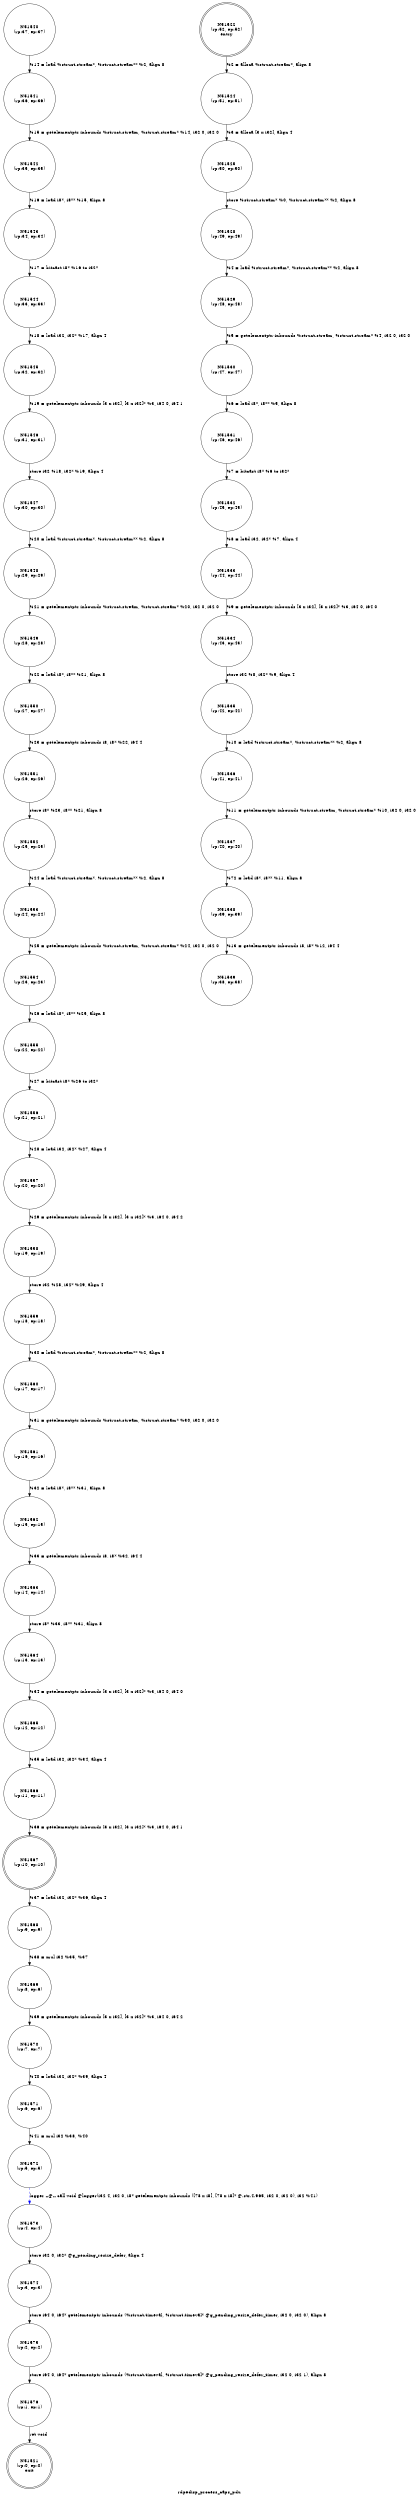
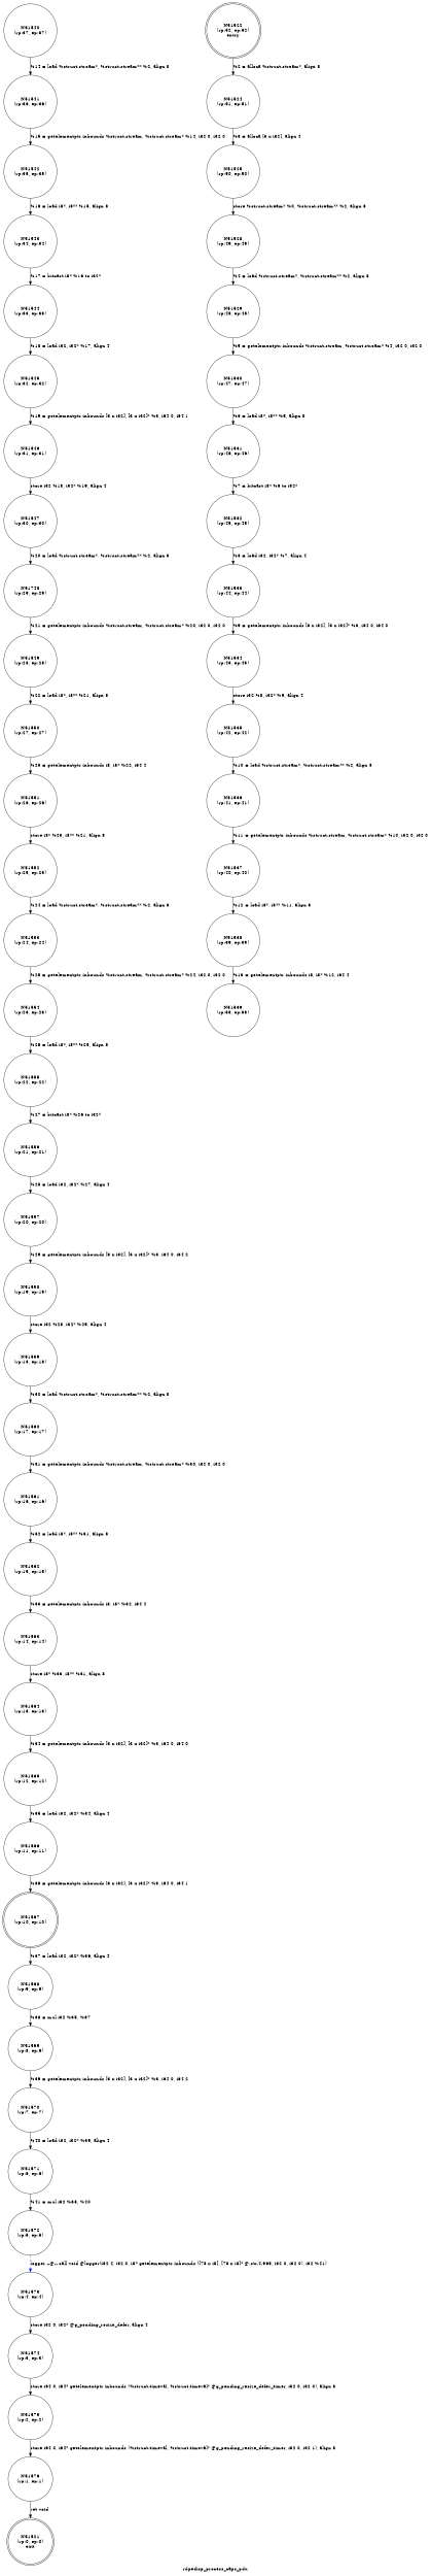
  digraph {
    label=rdpedisp_process_caps_pdu
    node [shape=circle]
    n1 [label="N51521\n(rp:0, ep:0)\nexit" shape=doublecircle]
    n2 [label="N51522\n(rp:52, ep:52)\nentry" shape=doublecircle]
    n3 [label="N51524\n(rp:51, ep:51)"]
    n4 [label="N51525\n(rp:50, ep:50)"]
    n5 [label="N51528\n(rp:49, ep:49)"]
    n6 [label="N51529\n(rp:48, ep:48)"]
    n7 [label="N51530\n(rp:47, ep:47)"]
    n8 [label="N51531\n(rp:46, ep:46)"]
    n9 [label="N51532\n(rp:45, ep:45)"]
    n10 [label="N51533\n(rp:44, ep:44)"]
    n11 [label="N51534\n(rp:43, ep:43)"]
    n12 [label="N51535\n(rp:42, ep:42)"]
    n13 [label="N51536\n(rp:41, ep:41)"]
    n14 [label="N51537\n(rp:40, ep:40)"]
    n15 [label="N51538\n(rp:39, ep:39)"]
    n16 [label="N51539\n(rp:38, ep:38)"]
    n17 [label="N51540\n(rp:37, ep:37)"]
    n18 [label="N51541\n(rp:36, ep:36)"]
    n19 [label="N51542\n(rp:35, ep:35)"]
    n20 [label="N51543\n(rp:34, ep:34)"]
    n21 [label="N51544\n(rp:33, ep:33)"]
    n22 [label="N51545\n(rp:32, ep:32)"]
    n23 [label="N51546\n(rp:31, ep:31)"]
    n24 [label="N51547\n(rp:30, ep:30)"]
-   n25 [label="N51548\n(rp:29, ep:29)"]
+   n25 [label="N51748\n(rp:29, ep:29)"]
    n26 [label="N51549\n(rp:28, ep:28)"]
    n27 [label="N51550\n(rp:27, ep:27)"]
    n28 [label="N51551\n(rp:26, ep:26)"]
    n29 [label="N51552\n(rp:25, ep:25)"]
    n30 [label="N51553\n(rp:24, ep:24)"]
    n31 [label="N51554\n(rp:23, ep:23)"]
    n32 [label="N51555\n(rp:22, ep:22)"]
    n33 [label="N51556\n(rp:21, ep:21)"]
    n34 [label="N51557\n(rp:20, ep:20)"]
    n35 [label="N51558\n(rp:19, ep:19)"]
    n36 [label="N51559\n(rp:18, ep:18)"]
    n37 [label="N51560\n(rp:17, ep:17)"]
    n38 [label="N51561\n(rp:16, ep:16)"]
    n39 [label="N51562\n(rp:15, ep:15)"]
    n40 [label="N51563\n(rp:14, ep:14)"]
    n41 [label="N51564\n(rp:13, ep:13)"]
    n42 [label="N51565\n(rp:12, ep:12)"]
    n43 [label="N51566\n(rp:11, ep:11)"]
    n44 [label="N51567\n(rp:10, ep:10)" shape=doublecircle]
    n45 [label="N51568\n(rp:9, ep:9)"]
    n46 [label="N51569\n(rp:8, ep:6)"]
    n47 [label="N51570\n(rp:7, ep:7)"]
    n48 [label="N51571\n(rp:6, ep:6)"]
    n49 [label="N51572\n(rp:5, ep:5)"]
    n50 [label="N51573\n(rp:4, ep:4)"]
    n51 [label="N51574\n(rp:3, ep:3)"]
    n52 [label="N51575\n(rp:2, ep:2)"]
    n53 [label="N51576\n(rp:1, ep:1)"]
    n2 -> n3 [label="%2 = alloca %struct.stream*, align 8"]
    n3 -> n4 [label="%3 = alloca [3 x i32], align 4"]
    n4 -> n5 [label="store %struct.stream* %0, %struct.stream** %2, align 8"]
    n5 -> n6 [label="%4 = load %struct.stream*, %struct.stream** %2, align 8"]
    n6 -> n7 [label="%5 = getelementptr inbounds %struct.stream, %struct.stream* %4, i32 0, i32 0"]
    n7 -> n8 [label="%6 = load i8*, i8** %5, align 8"]
    n8 -> n9 [label="%7 = bitcast i8* %6 to i32*"]
    n9 -> n10 [label="%8 = load i32, i32* %7, align 4"]
    n10 -> n11 [label="%9 = getelementptr inbounds [3 x i32], [3 x i32]* %3, i64 0, i64 0"]
    n11 -> n12 [label="store i32 %8, i32* %9, align 4"]
    n12 -> n13 [label="%10 = load %struct.stream*, %struct.stream** %2, align 8"]
    n13 -> n14 [label="%11 = getelementptr inbounds %struct.stream, %struct.stream* %10, i32 0, i32 0"]
-   n14 -> n15 [label="%72 = load i8*, i8** %11, align 8"]
+   n14 -> n15 [label="%12 = load i8*, i8** %11, align 8"]
    n15 -> n16 [label="%13 = getelementptr inbounds i8, i8* %12, i64 4"]
    n17 -> n18 [label="%14 = load %struct.stream*, %struct.stream** %2, align 8"]
    n18 -> n19 [label="%15 = getelementptr inbounds %struct.stream, %struct.stream* %14, i32 0, i32 0"]
    n19 -> n20 [label="%16 = load i8*, i8** %15, align 8"]
    n20 -> n21 [label="%17 = bitcast i8* %16 to i32*"]
    n21 -> n22 [label="%18 = load i32, i32* %17, align 4"]
    n22 -> n23 [label="%19 = getelementptr inbounds [3 x i32], [3 x i32]* %3, i64 0, i64 1"]
    n23 -> n24 [label="store i32 %18, i32* %19, align 4"]
    n24 -> n25 [label="%20 = load %struct.stream*, %struct.stream** %2, align 8"]
    n25 -> n26 [label="%21 = getelementptr inbounds %struct.stream, %struct.stream* %20, i32 0, i32 0"]
    n26 -> n27 [label="%22 = load i8*, i8** %21, align 8"]
    n27 -> n28 [label="%23 = getelementptr inbounds i8, i8* %22, i64 4"]
    n28 -> n29 [label="store i8* %23, i8** %21, align 8"]
    n29 -> n30 [label="%24 = load %struct.stream*, %struct.stream** %2, align 8"]
    n30 -> n31 [label="%25 = getelementptr inbounds %struct.stream, %struct.stream* %24, i32 0, i32 0"]
    n31 -> n32 [label="%26 = load i8*, i8** %25, align 8"]
    n32 -> n33 [label="%27 = bitcast i8* %26 to i32*"]
    n33 -> n34 [label="%28 = load i32, i32* %27, align 4"]
    n34 -> n35 [label="%29 = getelementptr inbounds [3 x i32], [3 x i32]* %3, i64 0, i64 2"]
    n35 -> n36 [label="store i32 %28, i32* %29, align 4"]
    n36 -> n37 [label="%30 = load %struct.stream*, %struct.stream** %2, align 8"]
    n37 -> n38 [label="%31 = getelementptr inbounds %struct.stream, %struct.stream* %30, i32 0, i32 0"]
    n38 -> n39 [label="%32 = load i8*, i8** %31, align 8"]
    n39 -> n40 [label="%33 = getelementptr inbounds i8, i8* %32, i64 4"]
    n40 -> n41 [label="store i8* %33, i8** %31, align 8"]
    n41 -> n42 [label="%34 = getelementptr inbounds [3 x i32], [3 x i32]* %3, i64 0, i64 0"]
    n42 -> n43 [label="%35 = load i32, i32* %34, align 4"]
    n43 -> n44 [label="%36 = getelementptr inbounds [3 x i32], [3 x i32]* %3, i64 0, i64 1"]
    n44 -> n45 [label="%37 = load i32, i32* %36, align 4"]
    n45 -> n46 [label="%38 = mul i32 %35, %37"]
    n46 -> n47 [label="%39 = getelementptr inbounds [3 x i32], [3 x i32]* %3, i64 0, i64 2"]
    n47 -> n48 [label="%40 = load i32, i32* %39, align 4"]
    n48 -> n49 [label="%41 = mul i32 %38, %40"]
    n49 -> n50 [color=blue label="logger --@-- call void @logger(i32 4, i32 0, i8* getelementptr inbounds ([78 x i8], [78 x i8]* @.str.4.965, i32 0, i32 0), i32 %41)" style=dashed]
    n50 -> n51 [label="store i32 0, i32* @g_pending_resize_defer, align 4"]
    n51 -> n52 [label="store i64 0, i64* getelementptr inbounds (%struct.timeval, %struct.timeval* @g_pending_resize_defer_timer, i32 0, i32 0), align 8"]
    n52 -> n53 [label="store i64 0, i64* getelementptr inbounds (%struct.timeval, %struct.timeval* @g_pending_resize_defer_timer, i32 0, i32 1), align 8"]
    n53 -> n1 [label="ret void"]
  }
